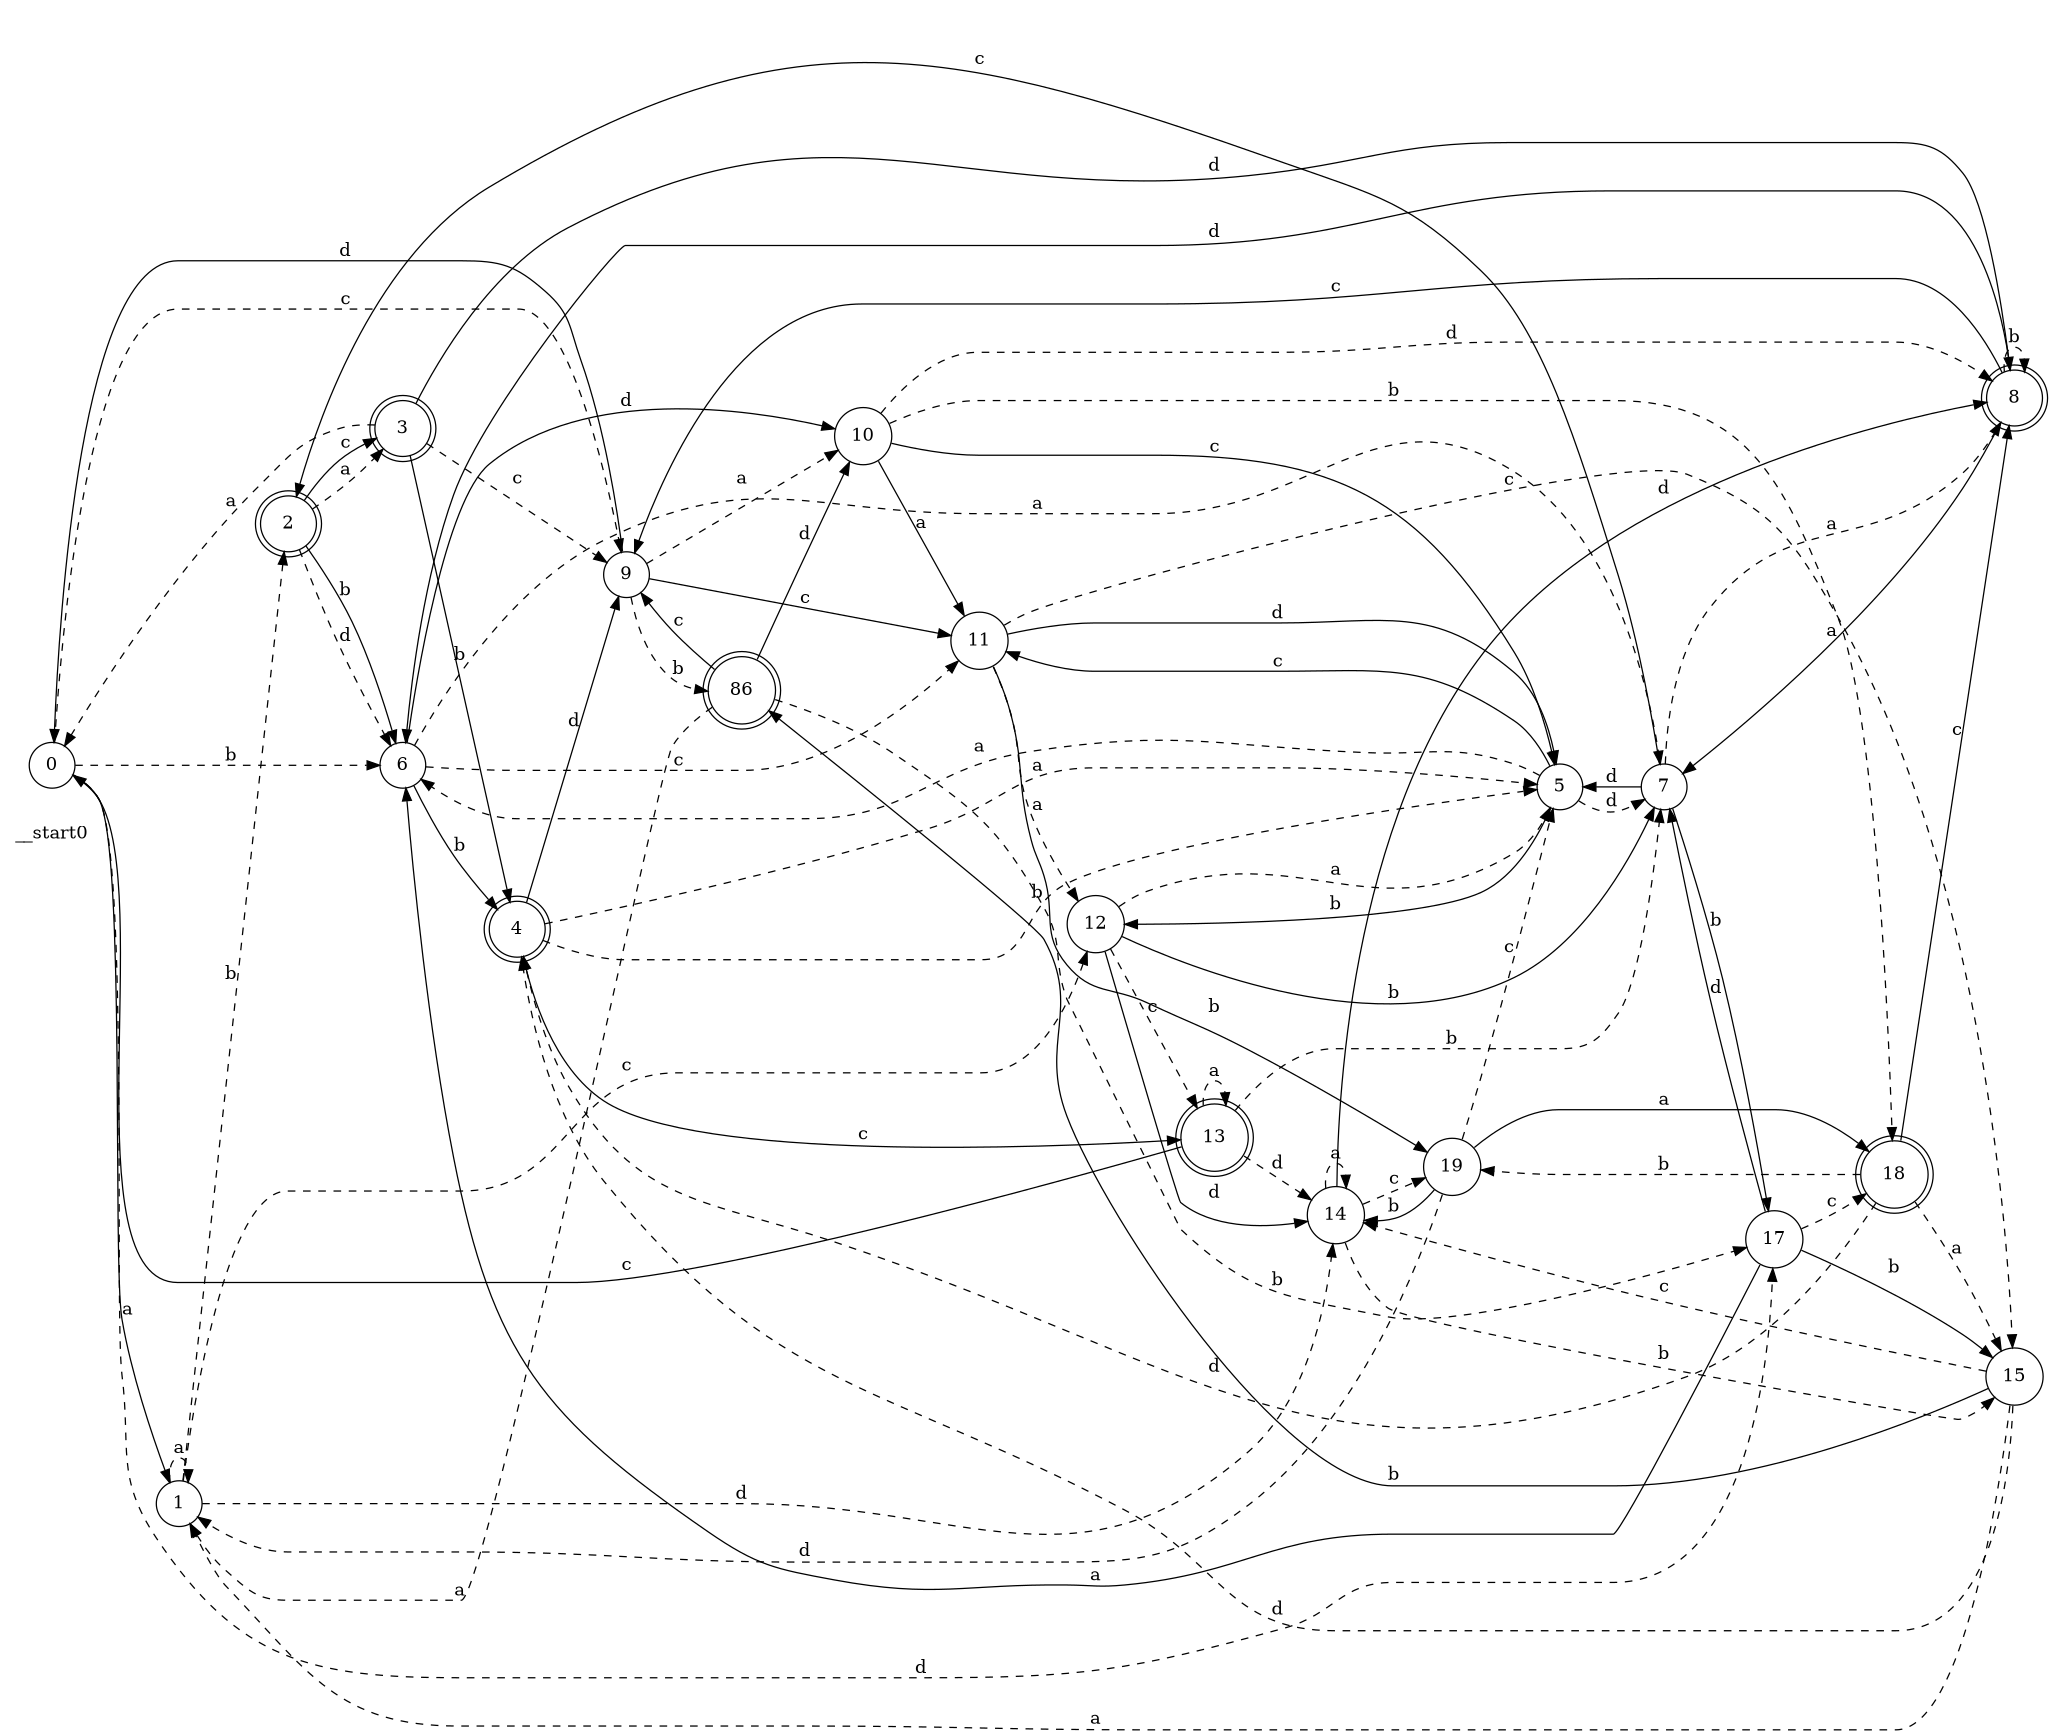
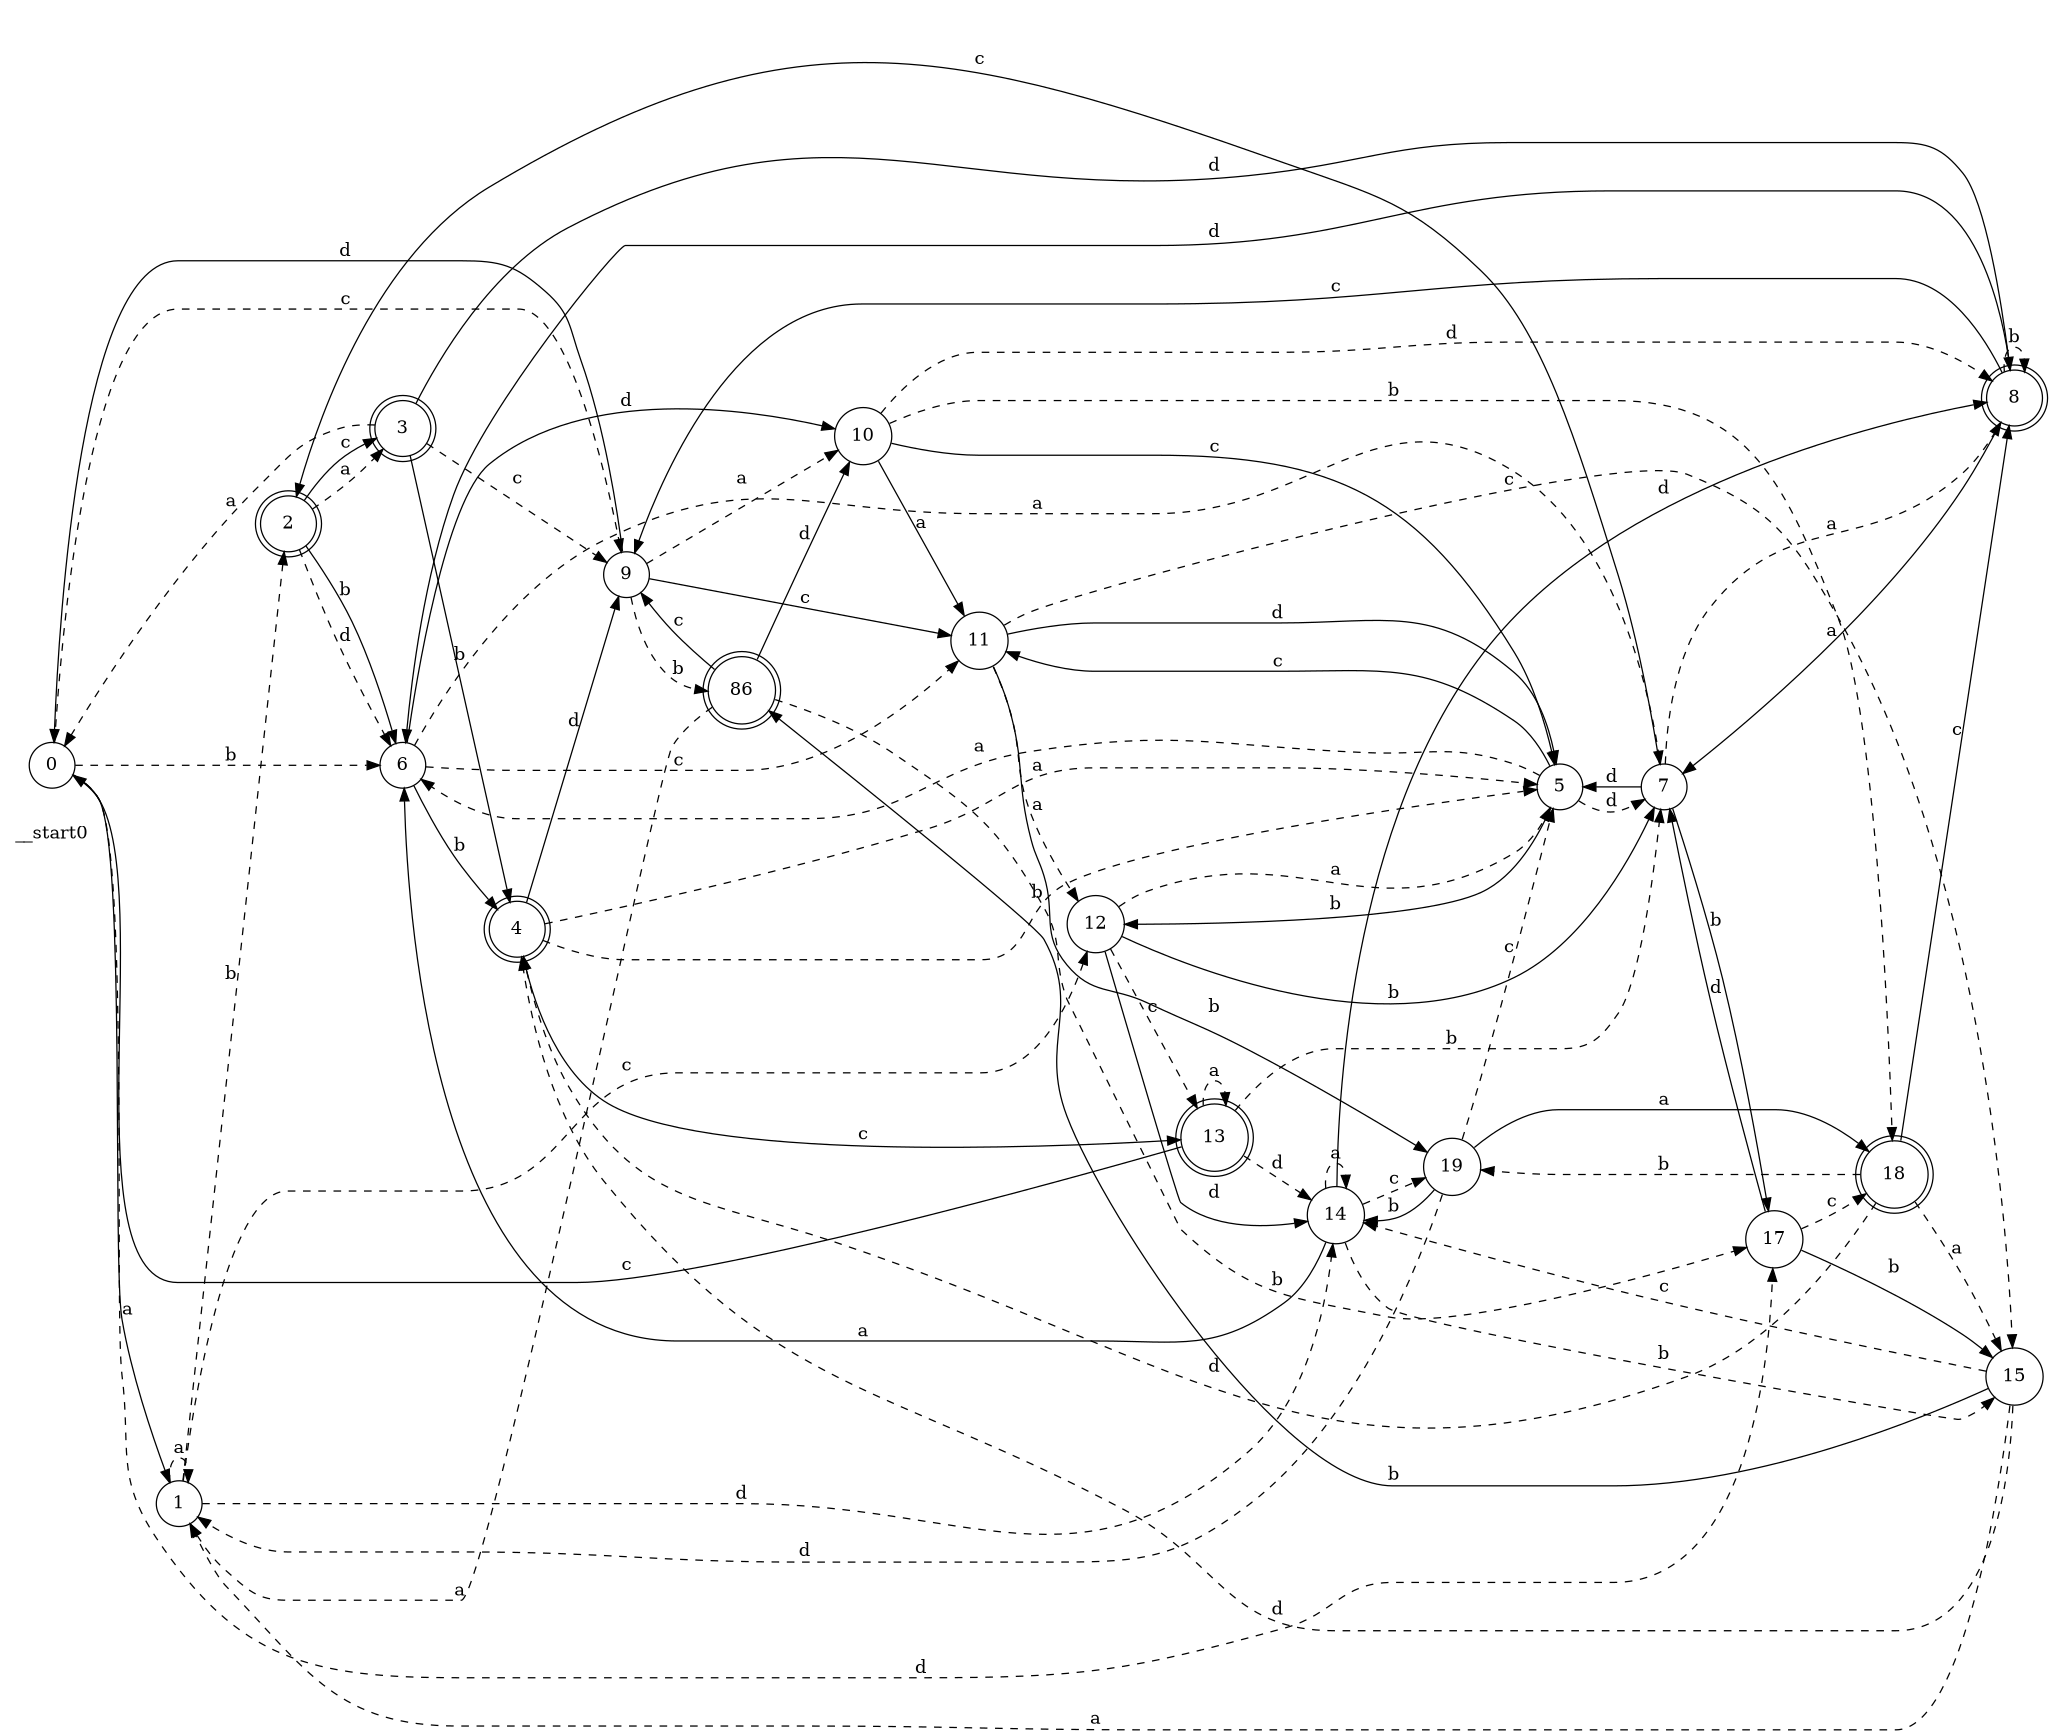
  digraph {
    rankdir=LR
    node [shape=circle color=black fillcolor=white style=filled]
    edge [style=dashed]
    __start0 [shape=none color="" fillcolor="" style=""]
    n2 [label=0]
    n3 [label=1]
    n4 [label=6]
    n5 [label=9]
    n6 [label=17]
    n7 [label=2 shape=doublecircle style="rounded,filled"]
    n8 [label=12]
    n9 [label=14]
    n10 [label=4 shape=doublecircle style="rounded,filled"]
    n11 [label=7]
    n12 [label=11]
    n13 [label=10]
    n14 [label=86 shape=doublecircle style="rounded,filled"]
    n15 [label=18 shape=doublecircle style="rounded,filled"]
    n16 [label=15]
    n17 [label=3 shape=doublecircle style="rounded,filled"]
    n18 [label=5]
    n19 [label=13 shape=doublecircle style="rounded,filled"]
    n20 [label=8 shape=doublecircle style="rounded,filled"]
    n21 [label=19]
    n2 -> n3 [label=a style=solid]
    n2 -> n4 [label=b]
    n2 -> n5 [label=c]
    n2 -> n6 [label=d]
    n3 -> n3 [label=a]
    n3 -> n7 [label=b]
    n3 -> n8 [label=c]
    n3 -> n9 [label=d]
    n4 -> n10 [label=b style=solid]
    n4 -> n11 [label=a]
    n4 -> n12 [label=c]
    n4 -> n13 [label=d style=solid]
    n5 -> n2 [label=d style=solid]
    n5 -> n12 [label=c style=solid]
    n5 -> n13 [label=a]
    n5 -> n14 [label=b]
-   n6 -> n4 [label=a style=solid]
+   n9 -> n4 [label=a style=solid]
    n6 -> n11 [label=d style=solid]
    n6 -> n15 [label=c]
    n6 -> n16 [label=b style=solid]
    n7 -> n4 [label=b style=solid]
    n7 -> n4 [label=d]
    n7 -> n17 [label=a]
    n7 -> n17 [label=c style=solid]
    n8 -> n9 [label=d style=solid]
    n8 -> n11 [label=b style=solid]
    n8 -> n18 [label=a]
    n8 -> n19 [label=c]
    n9 -> n9 [label=a]
    n9 -> n16 [label=b]
    n9 -> n20 [label=d style=solid]
    n9 -> n21 [label=c]
    n10 -> n5 [label=d style=solid]
    n10 -> n18 [label=a]
    n10 -> n18 [label=b]
    n10 -> n19 [label=c style=solid]
    n11 -> n6 [label=b style=solid]
    n11 -> n7 [label=c style=solid]
    n11 -> n18 [label=d style=solid]
    n11 -> n20 [label=a]
    n12 -> n8 [label=a]
    n12 -> n16 [label=c]
    n12 -> n18 [label=d style=solid]
    n12 -> n21 [label=b style=solid]
    n13 -> n12 [label=a style=solid]
    n13 -> n15 [label=b]
    n13 -> n18 [label=c style=solid]
    n13 -> n20 [label=d]
    n14 -> n3 [label=a]
    n14 -> n5 [label=c style=solid]
    n14 -> n6 [label=b]
    n14 -> n13 [label=d style=solid]
    n15 -> n10 [label=d]
    n15 -> n16 [label=a]
    n15 -> n20 [label=c style=solid]
    n15 -> n21 [label=b]
    n16 -> n3 [label=a]
    n16 -> n9 [label=c]
    n16 -> n10 [label=d]
    n16 -> n14 [label=b style=solid]
    n17 -> n2 [label=a]
    n17 -> n5 [label=c]
    n17 -> n10 [label=b style=solid]
    n17 -> n20 [label=d style=solid]
    n18 -> n4 [label=a]
    n18 -> n8 [label=b style=solid]
    n18 -> n11 [label=d]
    n18 -> n12 [label=c style=solid]
    n19 -> n2 [label=c style=solid]
    n19 -> n9 [label=d]
    n19 -> n11 [label=b]
    n19 -> n19 [label=a]
    n20 -> n4 [label=d style=solid]
    n20 -> n5 [label=c style=solid]
    n20 -> n11 [label=a style=solid]
    n20 -> n20 [label=b]
    n21 -> n3 [label=d]
    n21 -> n9 [label=b style=solid]
    n21 -> n15 [label=a style=solid]
    n21 -> n18 [label=c]
  }
